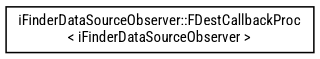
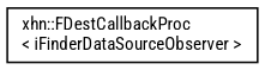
  digraph {
    rankdir=LR
    fontname="Roboto Condensed"
-   n1 [color=black fillcolor=white fontname="Roboto Condensed" fontsize=10 height=0.2 label="iFinderDataSourceObserver::FDestCallbackProc\l\< iFinderDataSourceObserver \>" shape=record style=filled width=0.4]
+   n1 [color=black fillcolor=white fontname="Roboto Condensed" fontsize=10 height=0.2 label="xhn::FDestCallbackProc\l\< iFinderDataSourceObserver \>" shape=record style=filled width=0.4]
  }
